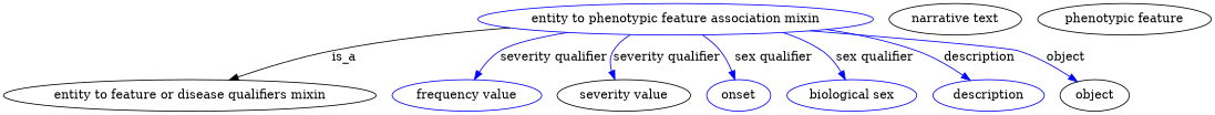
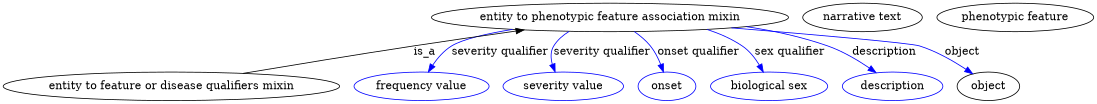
  digraph {
    node [color=blue]
    edge [color=blue style=solid]
-   n1 [height=0.5 label="entity to phenotypic feature association mixin" width=6.2647]
+   n1 [height=0.5 label="entity to phenotypic feature association mixin" width=6.2647 color=""]
    "entity to feature or disease qualifiers mixin" [height=0.5 width=5.9036 color=""]
    n3 [height=0.5 label="frequency value" width=2.3651]
-   n4 [color=black height=0.5 label="severity value" width=2.1123]
+   n4 [height=0.5 label="severity value" width=2.1123]
    n5 [height=0.5 label=onset width=1.011]
    n6 [height=0.5 label="biological sex" width=2.0582]
    description [height=0.5 width=1.7693]
    object [height=0.5 width=1.1013 color=""]
    n9 [color=black height=0.5 label="narrative text" width=2.0943]
    n10 [color=black height=0.5 label="phenotypic feature" width=2.7442]
-   n1 -> "entity to feature or disease qualifiers mixin" [label=is_a color="" style=""]
+   "entity to feature or disease qualifiers mixin" -> n1 [label=is_a color="" style=""]
    n1 -> n3 [label="severity qualifier"]
    n1 -> n4 [label="severity qualifier"]
-   n1 -> n5 [label="sex qualifier"]
+   n1 -> n5 [label="onset qualifier"]
    n1 -> n6 [label="sex qualifier"]
    n1 -> description [label=description]
    n1 -> object [label=object]
  }
